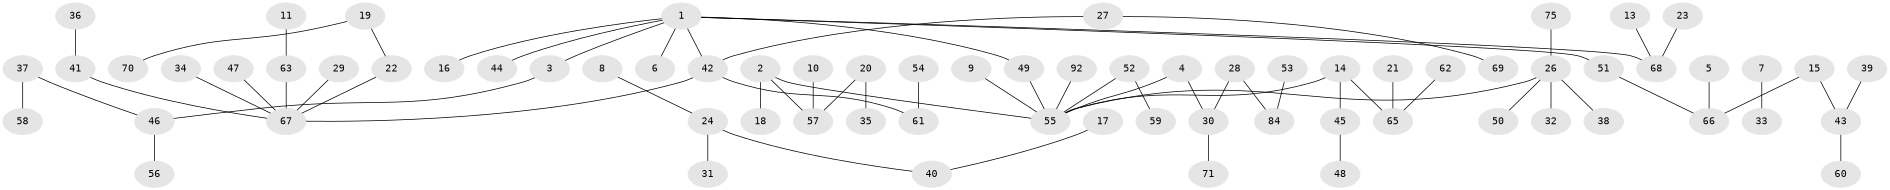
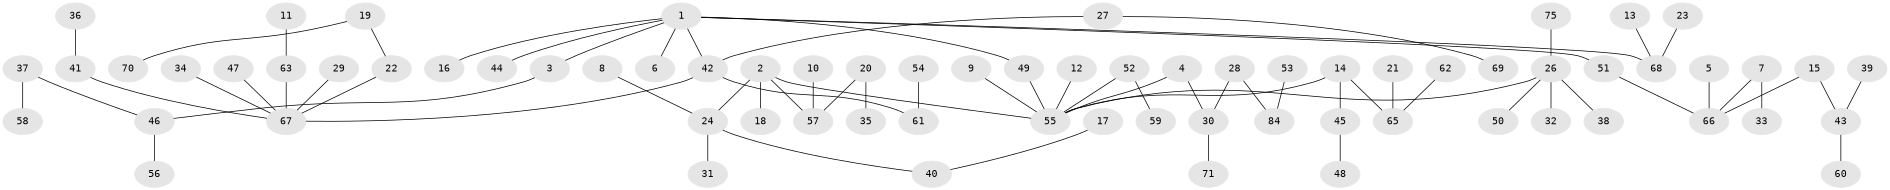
  graph {
    fontname="DejaVu Sans Mono"
    node [color=gray90 fontname="DejaVu Sans Mono" style=filled]
    edge [fontname="DejaVu Sans Mono" weight=1.0]
    1
    3
    6
    16
    42
    44
    49
    51
    68
    46
    67
    61
    55
    66
    2
    18
    24
    57
    40
    31
    56
    4
    30
    71
    5
    7
    33
    8
    9
    10
    11
    63
-   12 [label=92]
+   12
    13
    14
    45
    65
    48
    15
    43
    60
    17
    19
    22
    70
    20
    35
    21
    23
    n50 [label=75]
    26
    32
    38
    50
    27
    69
    28
    n58 [label=84]
    29
    34
    36
    41
    37
    58
    39
    47
    52
    59
    53
    54
    62
    1 -- 3
    1 -- 6
    1 -- 16
    1 -- 42
    1 -- 44
    1 -- 49
    1 -- 51
    1 -- 68
    3 -- 46
    42 -- 67
    42 -- 61
    49 -- 55
    51 -- 66
    46 -- 56
    2 -- 55
    2 -- 18
+   2 -- 24
    2 -- 57
    24 -- 40
    24 -- 31
    4 -- 55
    4 -- 30
    30 -- 71
    5 -- 66
+   7 -- 66
    7 -- 33
    8 -- 24
    9 -- 55
    10 -- 57
    11 -- 63
    63 -- 67
    12 -- 55
    13 -- 68
    14 -- 55
    14 -- 45
    14 -- 65
    45 -- 48
    15 -- 66
    15 -- 43
    43 -- 60
    17 -- 40
    19 -- 22
    19 -- 70
    22 -- 67
    20 -- 57
    20 -- 35
    21 -- 65
    23 -- 68
    n50 -- 26
    26 -- 55
    26 -- 32
    26 -- 38
    26 -- 50
    27 -- 42
    27 -- 69
    28 -- 30
    28 -- n58
    29 -- 67
    34 -- 67
    36 -- 41
    41 -- 67
    37 -- 46
    37 -- 58
    39 -- 43
    47 -- 67
    52 -- 55
    52 -- 59
    53 -- n58
    54 -- 61
    62 -- 65
  }
